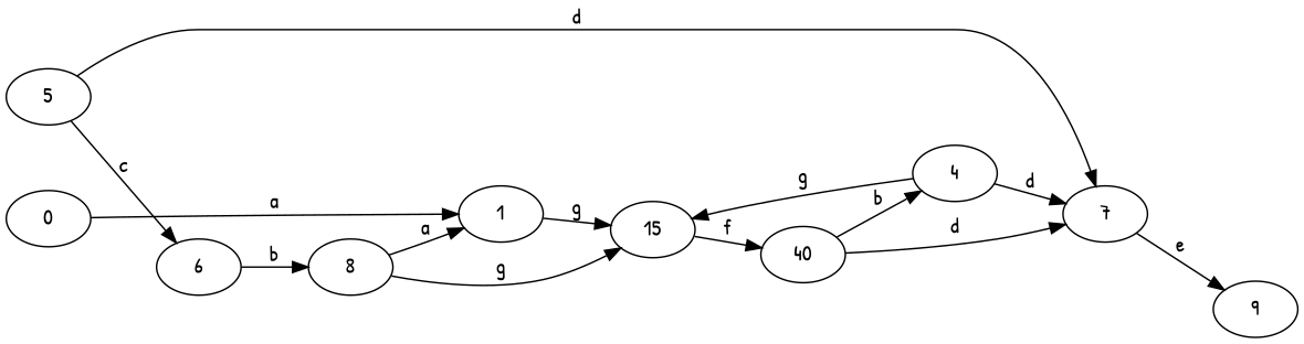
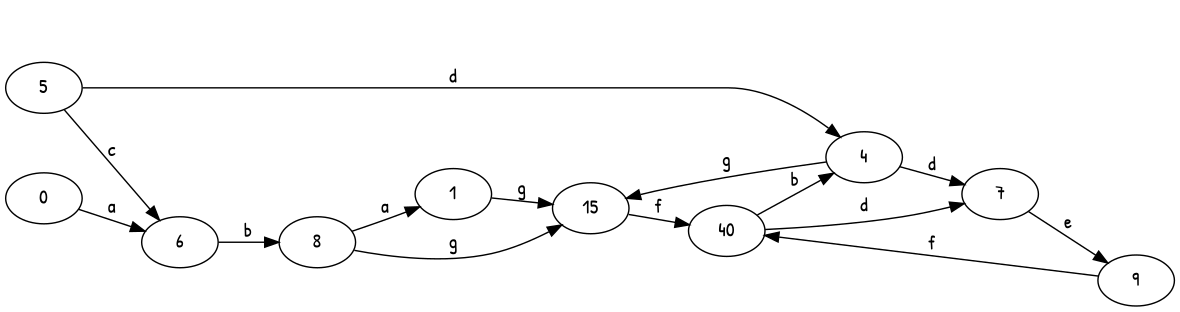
  strict digraph {
    fontname="Patrick Hand"
    rankdir=LR
    node [fontname="Patrick Hand"]
    edge [fontname="Patrick Hand"]
    n1 [label=15]
    1
    5
    7
    6
    n6 [label=40]
    n7 [label=8]
    4
    9
    0
    n1 -> n6 [label=f]
    1 -> n1 [label=g]
-   5 -> 7 [label=d]
+   5 -> 4 [label=d]
    5 -> 6 [label=c]
    7 -> 9 [label=e]
    6 -> n7 [label=b]
    n6 -> 7 [label=d]
    n6 -> 4 [label=b]
    n7 -> n1 [label=g]
    n7 -> 1 [label=a]
    4 -> n1 [label=g]
    4 -> 7 [label=d]
-   0 -> 1 [label=a]
+   9 -> n6 [label=f]
+   0 -> 6 [label=a]
  }
